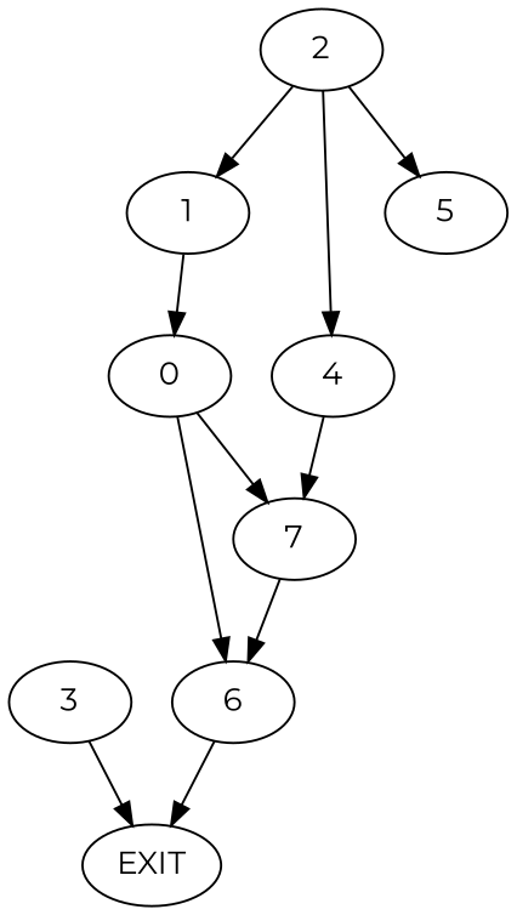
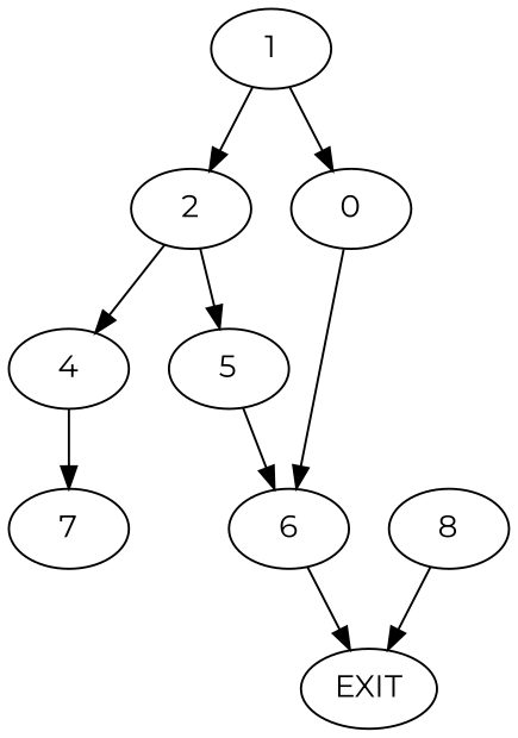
  digraph {
    fontname=Montserrat
    node [fontname=Montserrat]
    edge [fontname=Montserrat]
    1
    2
    n3 [label=0]
    n4 [label=EXIT]
-   8 [label=3]
+   8
    4
    5
    6
    7
-   2 -> 1
+   1 -> 2
    1 -> n3
    2 -> 4
    2 -> 5
    n3 -> 6
-   n3 -> 7
    8 -> n4
    4 -> 7
    6 -> n4
-   7 -> 6
+   5 -> 6
  }
